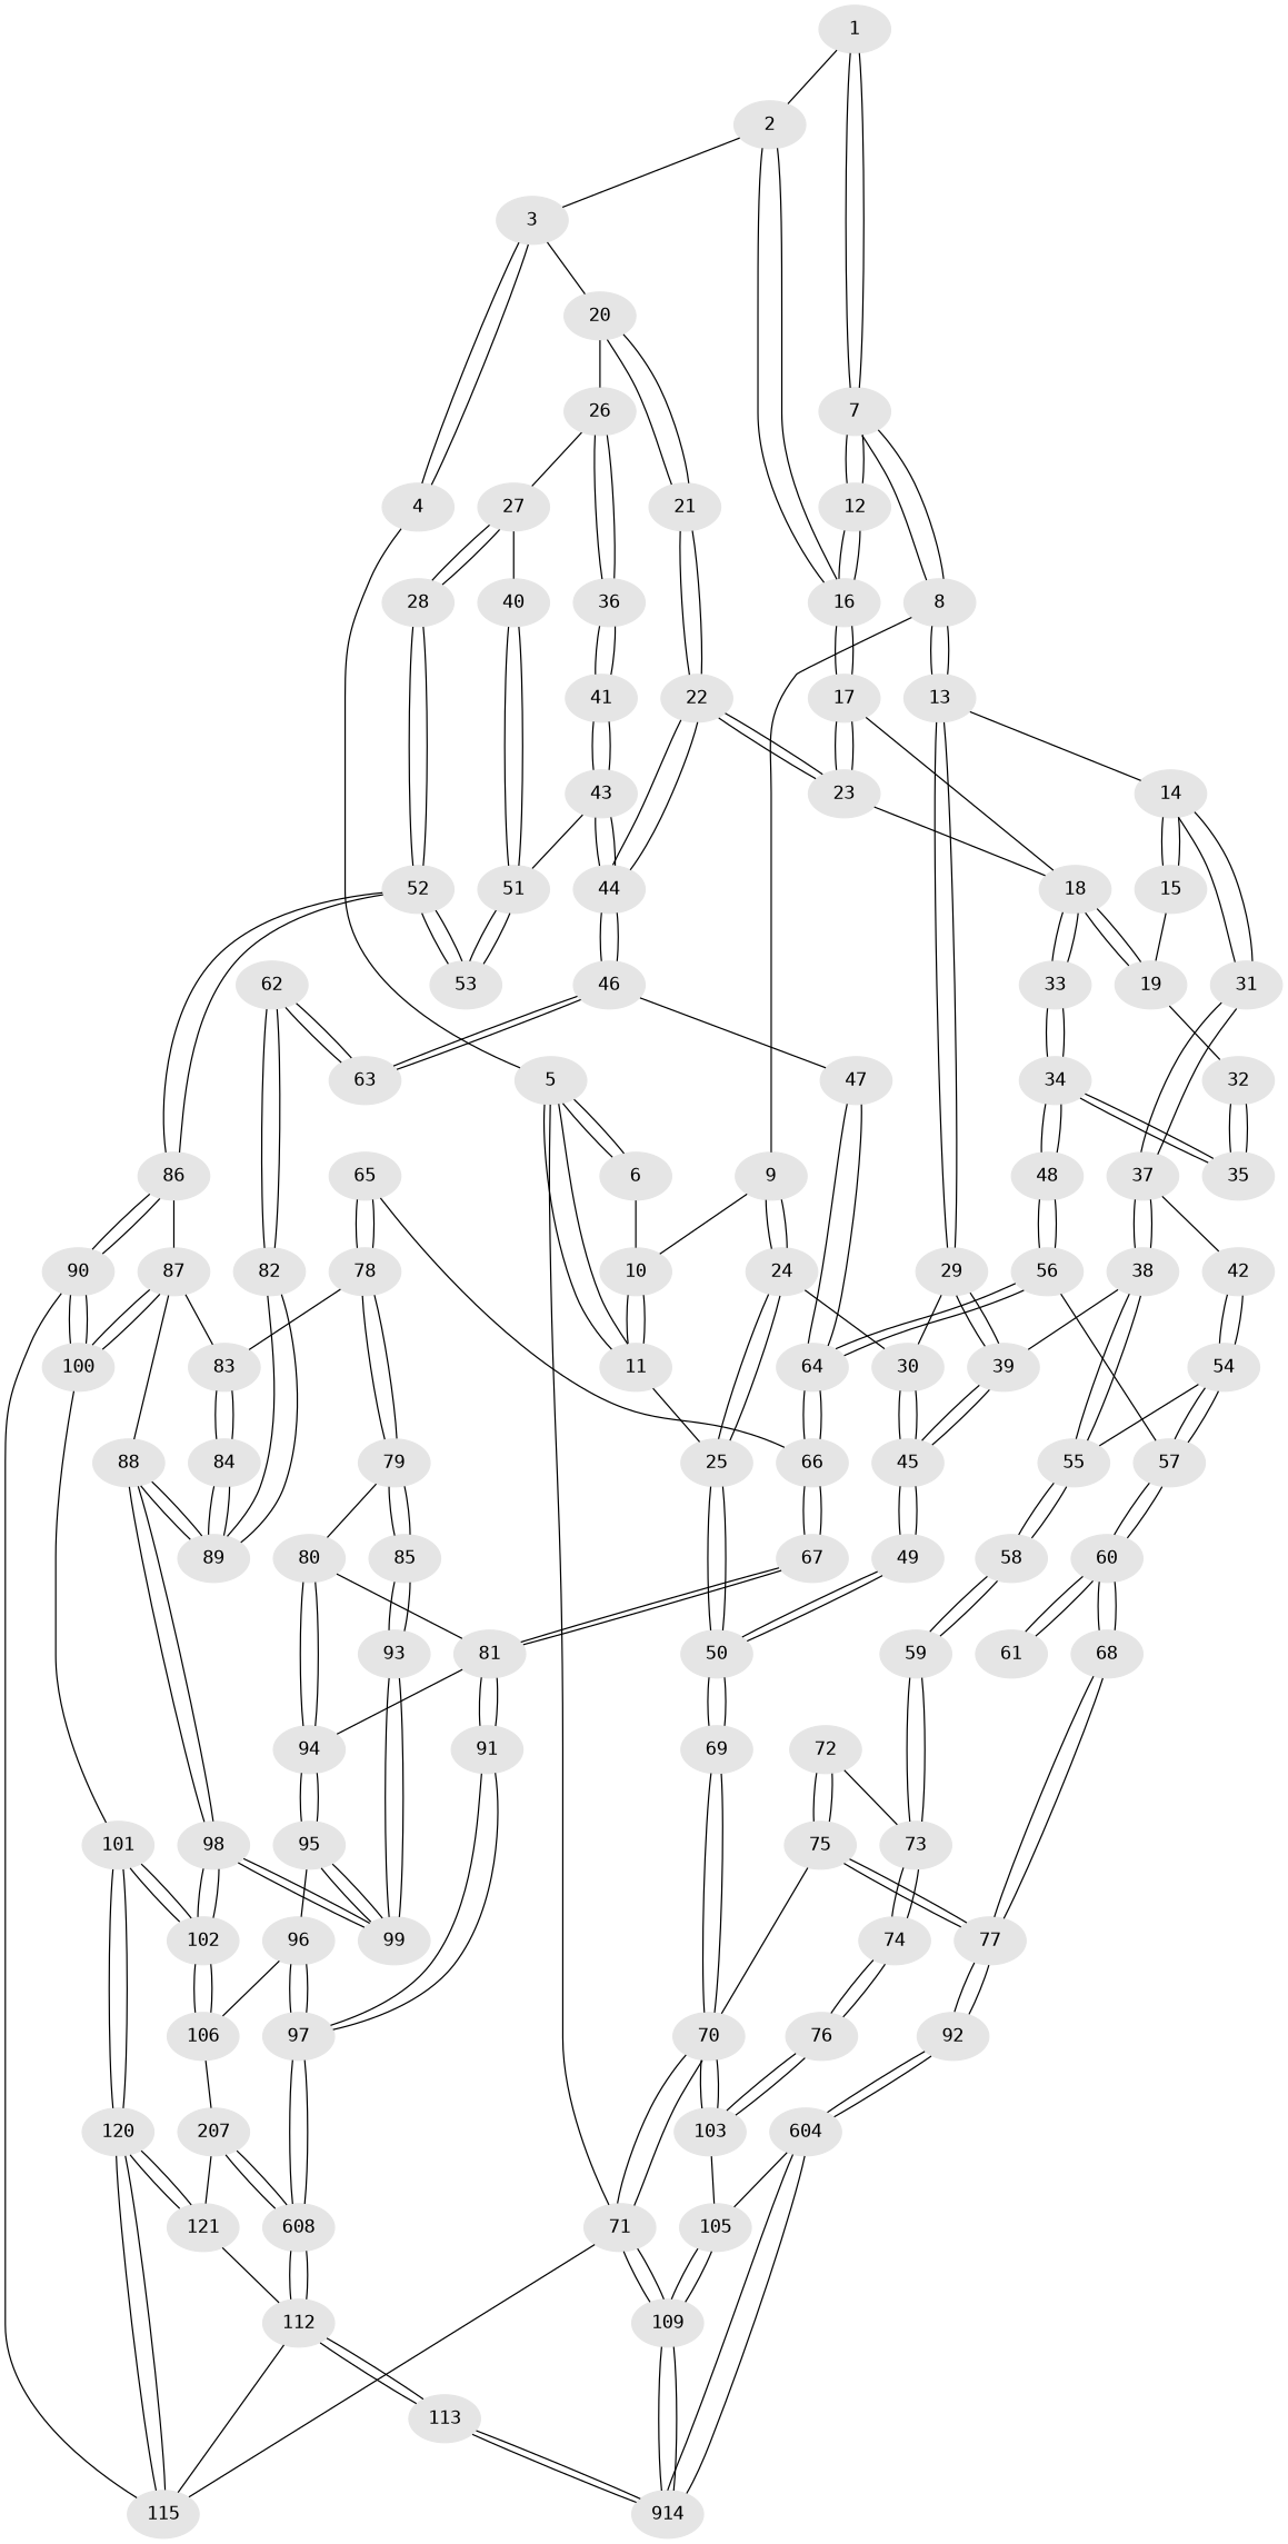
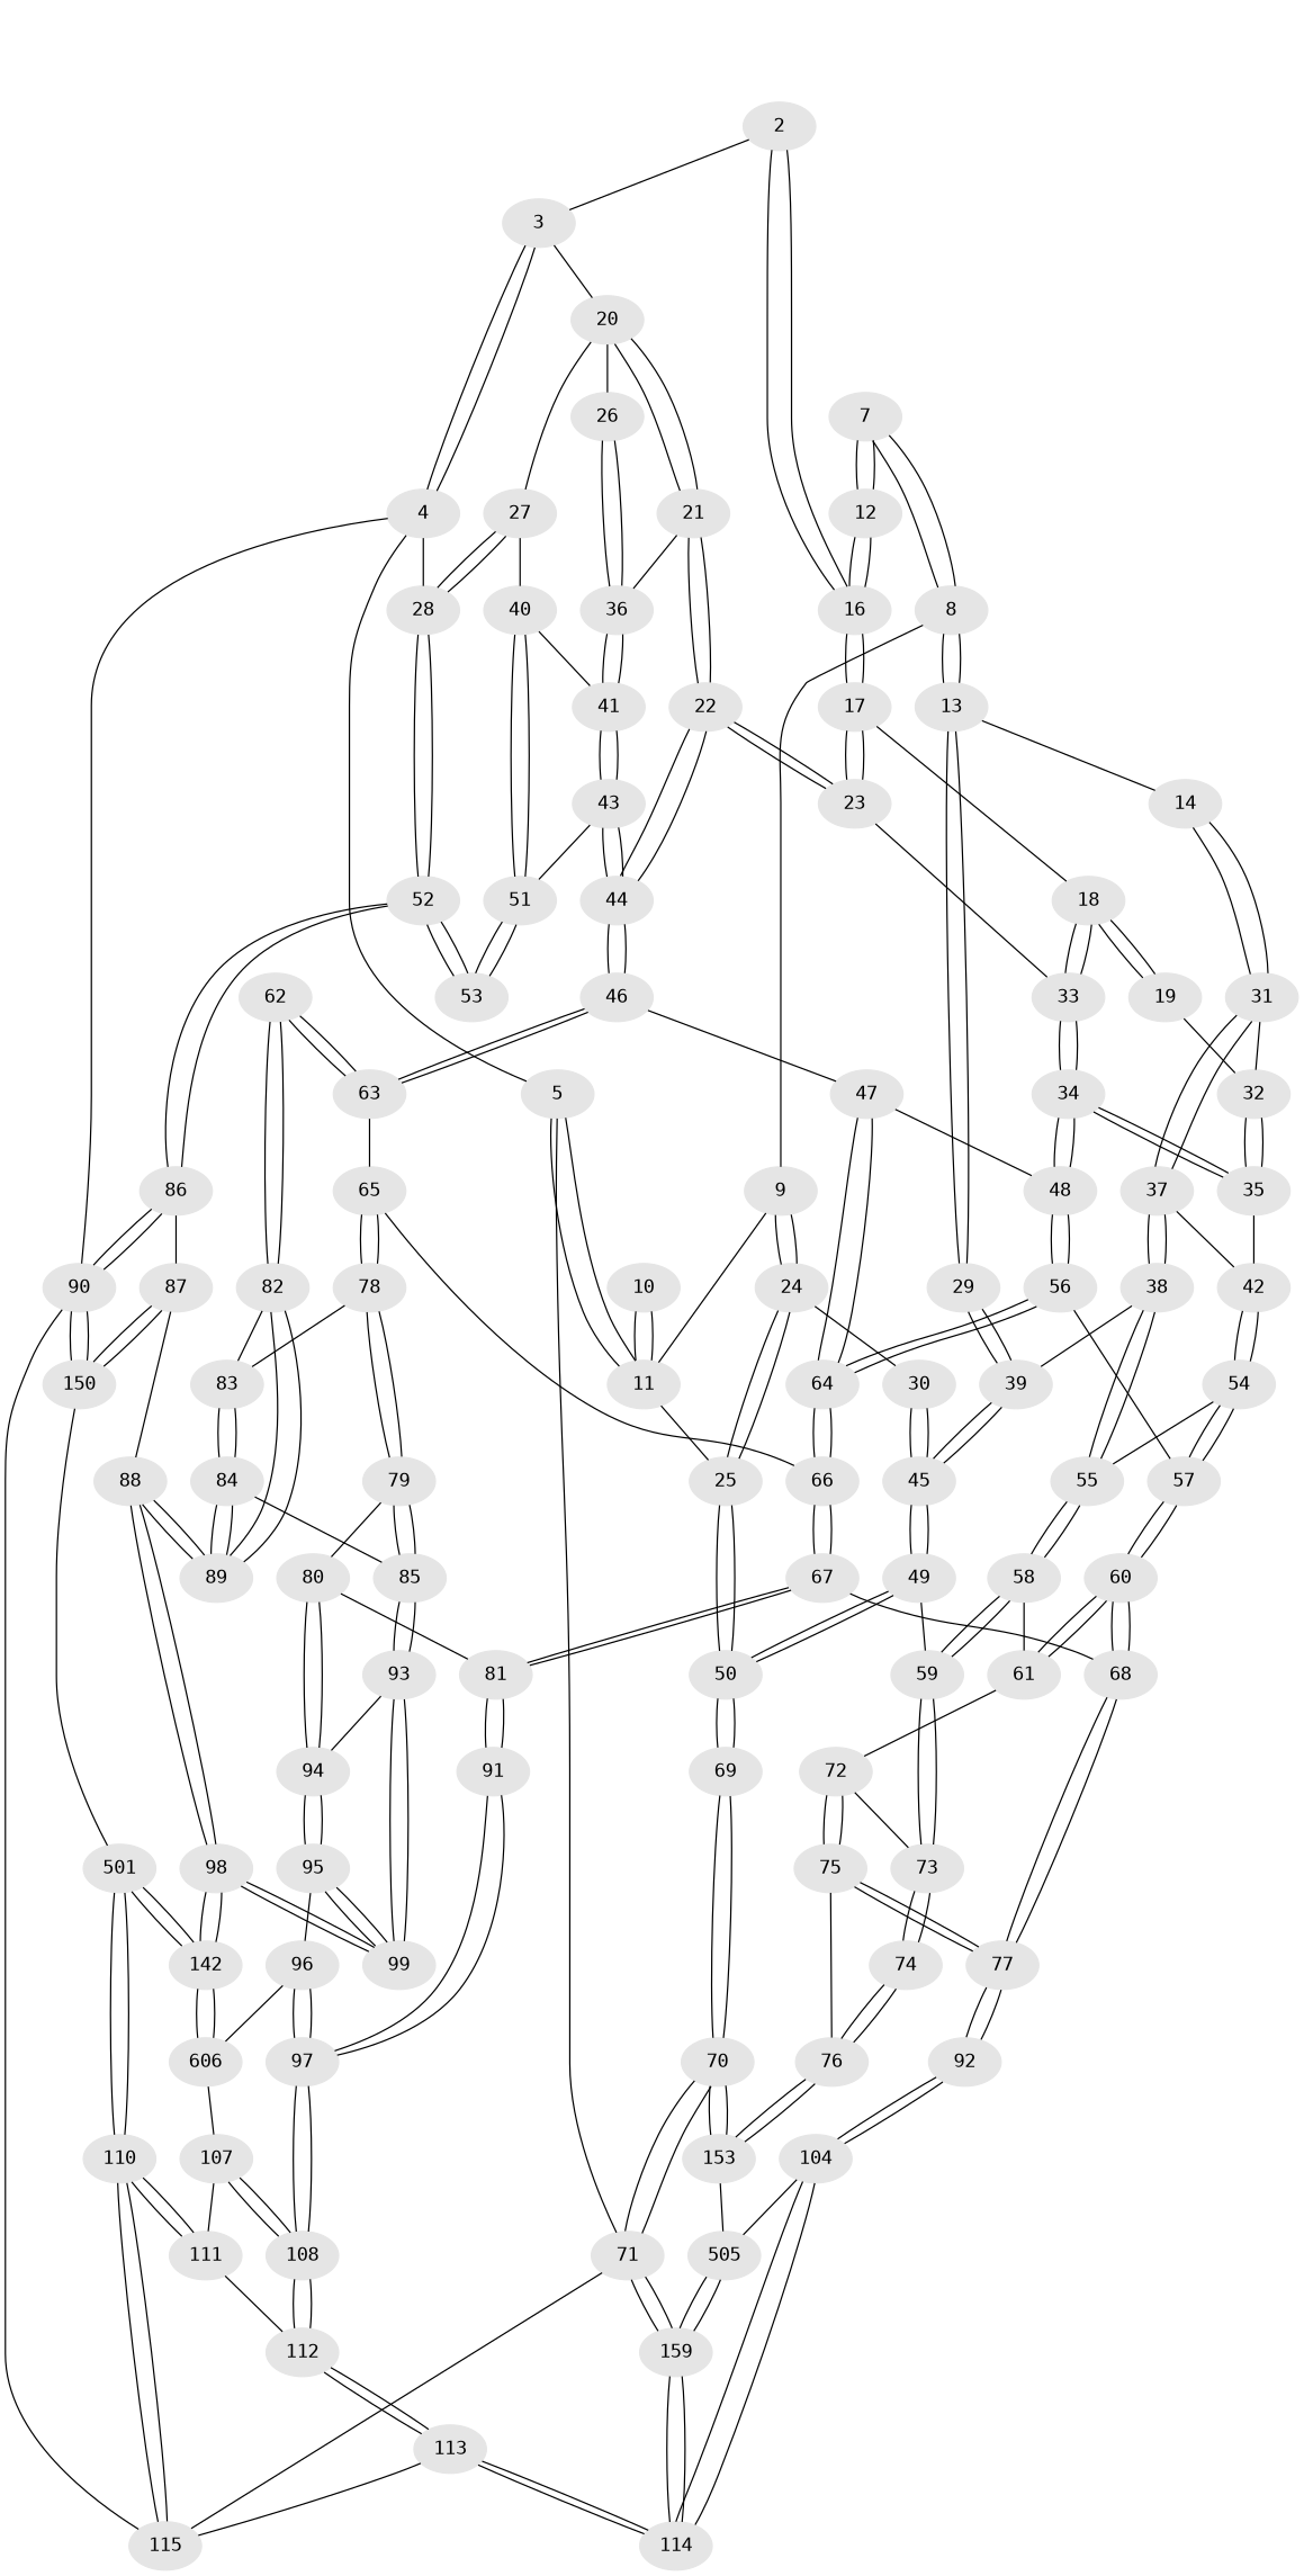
  graph {
    fontname="DejaVu Sans Mono"
    node [color=gray90 fontname="DejaVu Sans Mono" style=filled]
    edge [fontname="DejaVu Sans Mono"]
-   1
    2
    7
    3
    16
    8
    12
    4
    20
    17
    5
    28
    90
    21
    26
-   6
    11
    71
    52
    115
-   100
+   100 [label=150]
    10
    25
-   109
+   109 [label=159]
    9
    13
    24
    14
    29
    30
    50
-   15
    31
    39
    19
    32
    37
    18
    23
    33
    34
    35
    22
    36
    27
    44
    41
    46
    45
    69
    40
    51
    53
    86
    49
    42
    38
    48
    56
    54
    43
    55
    58
    57
    47
    63
    59
    64
    65
    66
    73
    70
    87
    62
    82
    60
    61
    68
    72
    74
    77
    75
    83
    89
    78
    67
    79
    81
    91
    92
-   103
+   103 [label=153]
    76
-   105
-   114 [label=914]
-   104 [label=604]
+   105 [label=505]
+   114
+   104
    80
    85
    84
    94
    93
    95
    97
    99
    88
    98
-   101
-   102
-   108 [label=608]
+   101 [label=501]
+   102 [label=142]
+   108
    96
-   106
-   107 [label=207]
+   106 [label=606]
+   107
    112
-   110 [label=120]
-   111 [label=121]
+   110
+   111
    113
-   1 -- 2
-   1 -- 7
-   1 -- 7
    2 -- 3
    2 -- 16
    2 -- 16
    7 -- 8
    7 -- 8
    7 -- 12
    7 -- 12
    3 -- 4
    3 -- 4
    3 -- 20
    16 -- 17
    16 -- 17
    8 -- 9
    8 -- 13
    8 -- 13
    12 -- 16
    12 -- 16
    4 -- 5
+   4 -- 28
+   4 -- 90
    20 -- 21
    20 -- 21
    20 -- 26
    17 -- 18
    17 -- 23
    17 -- 23
-   5 -- 6
-   5 -- 6
    5 -- 11
    5 -- 11
    5 -- 71
    28 -- 52
    28 -- 52
    90 -- 115
    90 -- 100
    90 -- 100
    21 -- 22
    21 -- 22
+   21 -- 36
    26 -- 36
    26 -- 36
-   26 -- 27
-   6 -- 10
+   20 -- 27
    11 -- 25
    71 -- 115
    71 -- 109
    71 -- 109
    52 -- 53
    52 -- 53
    52 -- 86
    52 -- 86
    100 -- 101
    10 -- 11
    10 -- 11
    25 -- 50
    25 -- 50
    109 -- 114
    109 -- 114
-   9 -- 10
+   9 -- 11
    9 -- 24
    9 -- 24
    13 -- 14
    13 -- 29
    13 -- 29
    24 -- 25
    24 -- 25
    24 -- 30
-   14 -- 15
-   14 -- 15
    14 -- 31
    14 -- 31
-   29 -- 30
    29 -- 39
    29 -- 39
    30 -- 45
    30 -- 45
    50 -- 69
    50 -- 69
-   15 -- 19
+   31 -- 32
    31 -- 37
    31 -- 37
    39 -- 45
    39 -- 45
    19 -- 32
    32 -- 35
    32 -- 35
    37 -- 42
    37 -- 38
    37 -- 38
    18 -- 19
    18 -- 19
    18 -- 33
    18 -- 33
-   23 -- 18
+   23 -- 33
    33 -- 34
    33 -- 34
    34 -- 35
    34 -- 35
    34 -- 48
    34 -- 48
+   35 -- 42
    22 -- 23
    22 -- 23
    22 -- 44
    22 -- 44
    36 -- 41
    36 -- 41
    27 -- 28
    27 -- 28
    27 -- 40
    44 -- 46
    44 -- 46
    41 -- 43
    41 -- 43
    46 -- 47
    46 -- 63
    46 -- 63
    45 -- 49
    45 -- 49
    69 -- 70
    69 -- 70
+   40 -- 41
    40 -- 51
    40 -- 51
    51 -- 53
    51 -- 53
    86 -- 90
    86 -- 90
    86 -- 87
    49 -- 50
    49 -- 50
+   49 -- 59
    42 -- 54
    42 -- 54
    38 -- 39
    38 -- 55
    38 -- 55
    48 -- 56
    48 -- 56
    56 -- 57
    56 -- 64
    56 -- 64
    54 -- 55
    54 -- 57
    54 -- 57
    43 -- 44
    43 -- 44
    43 -- 51
    55 -- 58
    55 -- 58
    58 -- 59
    58 -- 59
+   58 -- 61
    57 -- 60
    57 -- 60
+   47 -- 48
    47 -- 64
    47 -- 64
+   63 -- 65
    59 -- 73
    59 -- 73
    64 -- 66
    64 -- 66
    65 -- 66
    65 -- 78
    65 -- 78
    66 -- 67
    66 -- 67
    73 -- 74
    73 -- 74
    70 -- 71
    70 -- 71
    70 -- 103
    70 -- 103
    87 -- 100
    87 -- 100
    87 -- 88
    62 -- 63
    62 -- 63
    62 -- 82
    62 -- 82
-   87 -- 83
+   82 -- 83
    82 -- 89
    82 -- 89
    60 -- 61
    60 -- 61
    60 -- 68
    60 -- 68
+   61 -- 72
    68 -- 77
    68 -- 77
    72 -- 73
    72 -- 75
    72 -- 75
    74 -- 76
    74 -- 76
    77 -- 92
    77 -- 92
    75 -- 77
    75 -- 77
-   75 -- 70
+   75 -- 76
    83 -- 84
    83 -- 84
    78 -- 83
    78 -- 79
    78 -- 79
+   67 -- 68
    67 -- 81
    67 -- 81
    79 -- 80
    79 -- 85
    79 -- 85
    81 -- 91
    81 -- 91
    91 -- 97
    91 -- 97
    92 -- 104
    92 -- 104
    103 -- 105
    76 -- 103
    76 -- 103
    105 -- 109
    105 -- 109
    104 -- 105
    104 -- 114
    104 -- 114
    80 -- 81
    80 -- 94
    80 -- 94
    85 -- 93
    85 -- 93
    84 -- 89
    84 -- 89
+   84 -- 85
    94 -- 95
    94 -- 95
-   81 -- 94
+   93 -- 94
    93 -- 99
    93 -- 99
    95 -- 99
    95 -- 99
    95 -- 96
    97 -- 108
    97 -- 108
    88 -- 89
    88 -- 89
    88 -- 98
    88 -- 98
    98 -- 99
    98 -- 99
    98 -- 102
    98 -- 102
    101 -- 102
    101 -- 102
    101 -- 110
    101 -- 110
    102 -- 106
    102 -- 106
    108 -- 112
    108 -- 112
    96 -- 97
    96 -- 97
    96 -- 106
    106 -- 107
    107 -- 108
    107 -- 108
    107 -- 111
    112 -- 113
    112 -- 113
    110 -- 115
    110 -- 115
    110 -- 111
    110 -- 111
    111 -- 112
-   112 -- 115
+   113 -- 115
    113 -- 114
    113 -- 114
  }
